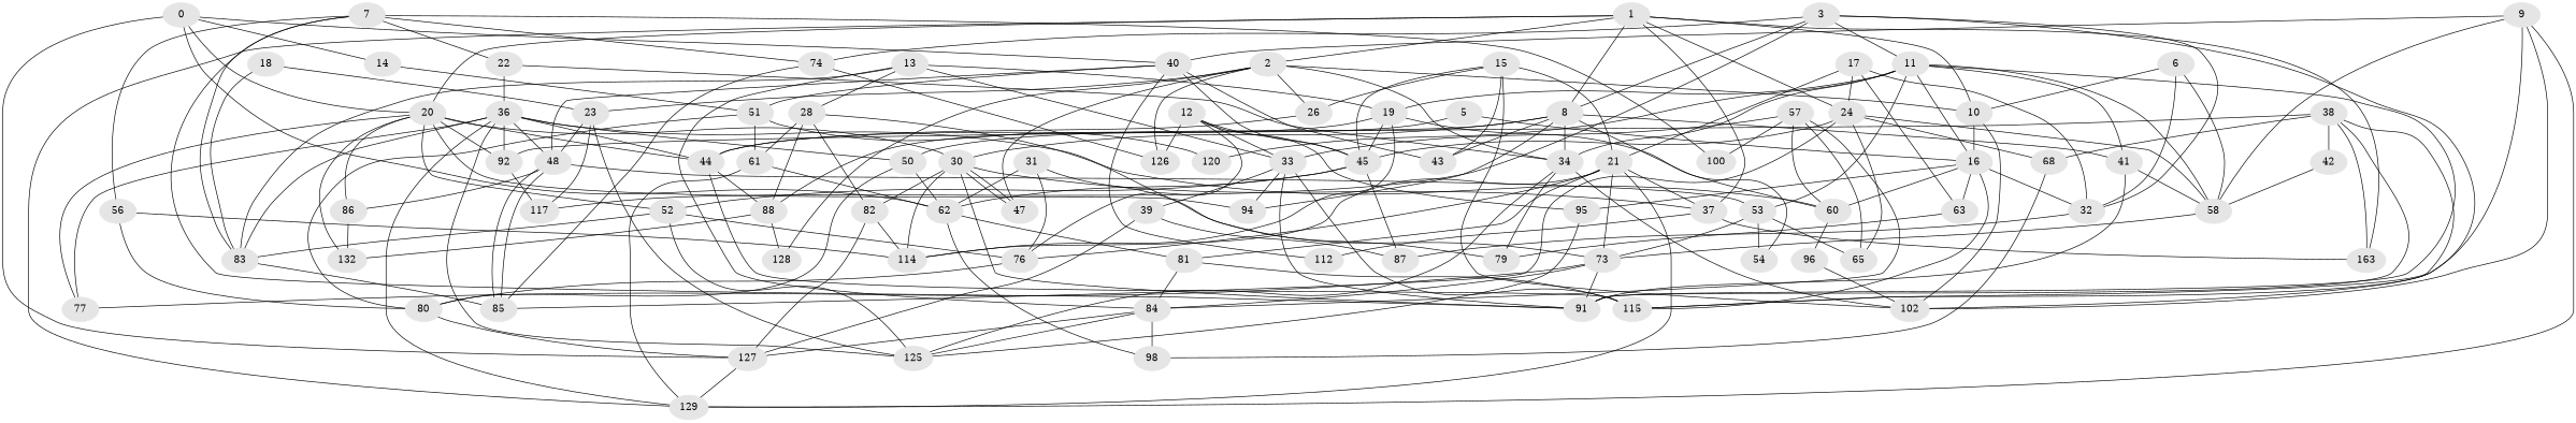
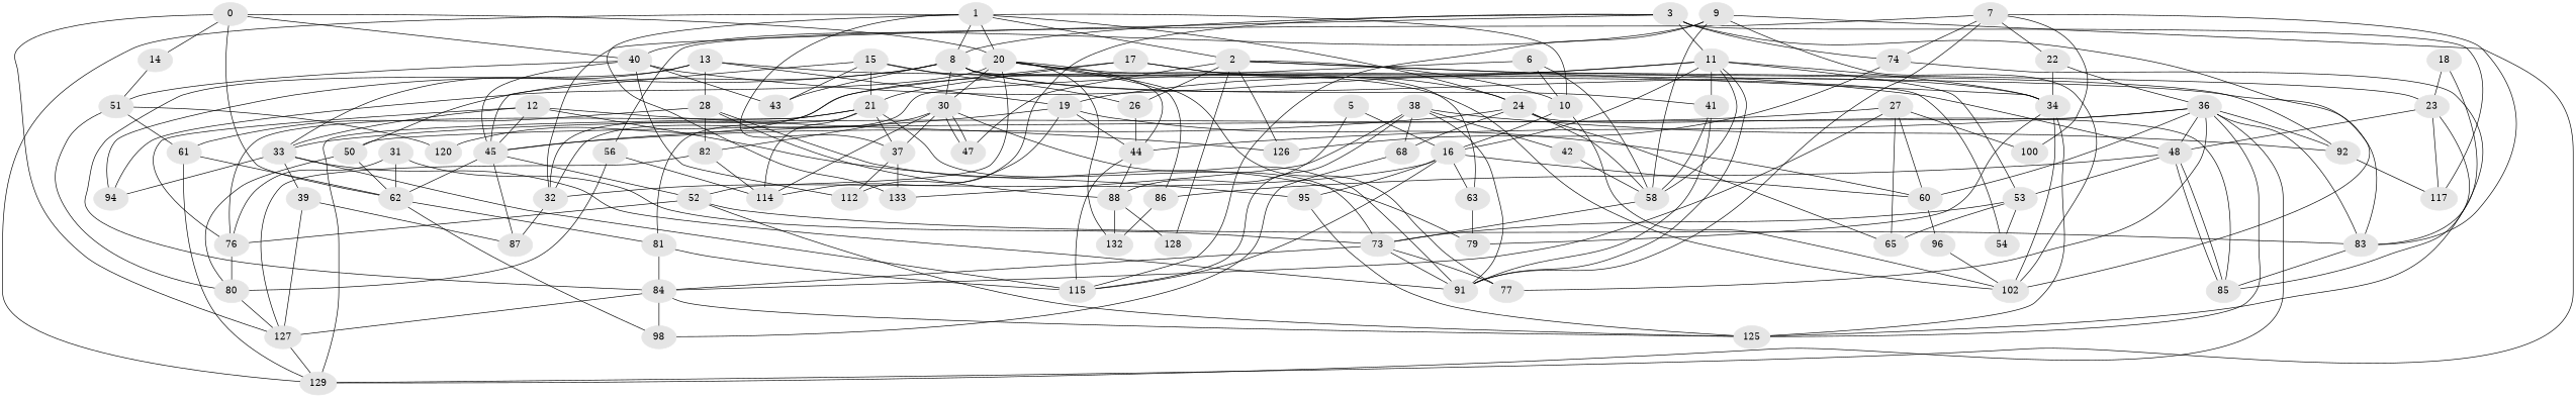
  graph {
    node [color=gray90 style=filled]
    1 [super="+105"]
    2 [super="+90"]
    8 [super="+78"]
    10
    20 [super="+97"]
    24 [super="+64"]
    37
    129 [super="+136"]
-   133 [label=163]
+   133
    23 [super="+107"]
    26
    34 [super="+71"]
    47
    126
    128
    30 [super="+66"]
    41
    43
    50
    54
    94
    102 [super="+103"]
    16 [super="+70"]
    44
    52
    77
    86
    92 [super="+101"]
    132
    85 [super="+113"]
    58 [super="+108"]
    45 [super="+106"]
    65
    68
    112
    117 [super="+122"]
    48 [super="+110"]
    125 [super="+131"]
    79
    3 [super="+55"]
    11 [super="+29"]
    32 [super="+69"]
    74
    91 [super="+93"]
    19
    53 [super="+116"]
    120
    87
    n49 [label=0 super="+46"]
    14
    40 [super="+67"]
    62 [super="+137"]
    127
    51
    81 [super="+118"]
    98
    115 [super="+135"]
    n58 [label=95]
    60 [super="+123"]
    63
    5
    88 [super="+124"]
    6 [super="+121"]
    73 [super="+109"]
    7
    22
    56
    83 [super="+104"]
    100
    36 [super="+111"]
    114 [super="+138"]
    80 [super="+89"]
    82
    9
    12 [super="+59"]
    33 [super="+119"]
    76 [super="+134"]
    39
    42
    13 [super="+95"]
    28 [super="+75"]
    84 [super="+130"]
    61
    15 [super="+25"]
    21 [super="+72"]
    96
    17 [super="+35"]
    18
-   27 [super="+57" label=57]
+   27 [super="+57"]
    31
    38 [super="+49"]
    1 -- 2
    1 -- 8
    1 -- 10
    1 -- 20
    1 -- 24
    1 -- 37
    1 -- 129
    1 -- 133
    2 -- 10
    2 -- 23
    2 -- 26
    2 -- 34
    2 -- 47
    2 -- 126
    2 -- 128
    8 -- 34
    8 -- 30
    8 -- 41
    8 -- 43
    8 -- 50
    8 -- 54
    8 -- 94
    10 -- 102
    10 -- 16
    20 -- 30
    20 -- 94
    20 -- 44
    20 -- 52
    20 -- 77
    20 -- 86
    20 -- 92
    20 -- 132
    24 -- 85
    24 -- 58
    24 -- 45
    24 -- 65
    24 -- 68
    37 -- 133
    37 -- 112
    23 -- 117
    23 -- 48
    23 -- 125
    26 -- 44
    34 -- 102
    34 -- 125
    34 -- 79
    30 -- 37
    30 -- 47
    30 -- 47
    30 -- 91
    30 -- 114
    30 -- 82
    41 -- 58
    41 -- 91
    50 -- 62
    50 -- 80
    16 -- 32
    16 -- 115
    16 -- n58
    16 -- 60
    16 -- 63
    44 -- 115
    44 -- 88
    52 -- 125
    52 -- 83
    52 -- 76
    86 -- 132
    92 -- 117
    58 -- 73
    45 -- 52
    45 -- 87
    45 -- 62
    68 -- 98
    48 -- 86
    48 -- 85
    48 -- 85
    48 -- 53
    3 -- 8
    3 -- 102
+   3 -- 112
    3 -- 117
    3 -- 11
    3 -- 32
    3 -- 74
    11 -- 34
    11 -- 41
    11 -- 16
    11 -- 58
    11 -- 91
    11 -- 19
    11 -- 53
    11 -- 120
    32 -- 87
    74 -- 126
    74 -- 85
    19 -- 44
    19 -- 45
    19 -- 60
    19 -- 114
    53 -- 54
    53 -- 65 [weight=2]
    53 -- 73
    n49 -- 20
    n49 -- 14
    n49 -- 40
    n49 -- 62
    n49 -- 127
    14 -- 51
    40 -- 43 [weight=2]
    40 -- 45
    40 -- 112
    40 -- 48
    40 -- 51
    62 -- 81
    62 -- 98
    127 -- 129
    51 -- 120
    51 -- 80
    51 -- 61
    81 -- 115
    81 -- 84
    n58 -- 125
    60 -- 96
    63 -- 79
    5 -- 16
    5 -- 88
    88 -- 128
    88 -- 132
    6 -- 10
    6 -- 58
    6 -- 32
    73 -- 77
    73 -- 91
    73 -- 84
    7 -- 74
    7 -- 91
    7 -- 22
    7 -- 56
    7 -- 83
    7 -- 100
    22 -- 34
    22 -- 36
    56 -- 114
    56 -- 80
    83 -- 85
    36 -- 129
    36 -- 50
    36 -- 44
    36 -- 77
    36 -- 92
    36 -- 48
    36 -- 125
    36 -- 60
    36 -- 83
    80 -- 127
    82 -- 127
    82 -- 114
    9 -- 129
    9 -- 102
    9 -- 58
    9 -- 40
    9 -- 115
    12 -- 126
    12 -- 45
    12 -- n58
    12 -- 33 [weight=2]
    12 -- 76
    33 -- 94
    33 -- 91
    33 -- 115
    33 -- 39
    76 -- 80
    39 -- 87
    39 -- 127
    42 -- 58
    13 -- 19
    13 -- 83
    13 -- 33 [weight=2]
    13 -- 28
    13 -- 84
    28 -- 79
    28 -- 88
    28 -- 82
    28 -- 61
    84 -- 125
    84 -- 127
    84 -- 98
    61 -- 129
    61 -- 62
    15 -- 26
    15 -- 43
    15 -- 102
    15 -- 45
    15 -- 21
    21 -- 37
    21 -- 129
    21 -- 81
    21 -- 73
    21 -- 114
    21 -- 76
    96 -- 102
    17 -- 24
    17 -- 32
    17 -- 63
    17 -- 21
    18 -- 23
    18 -- 83
    27 -- 65
    27 -- 60
    27 -- 100
    27 -- 33
    27 -- 84
    31 -- 62
    31 -- 73
    31 -- 76
    38 -- 133
    38 -- 92
    38 -- 68
    38 -- 91
    38 -- 115
    38 -- 42
  }
